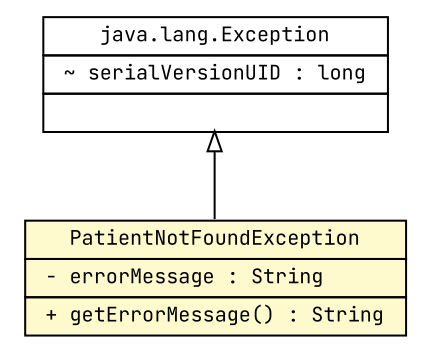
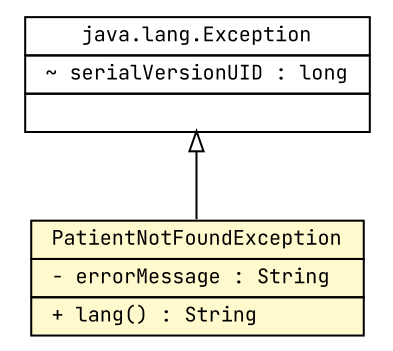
  digraph {
    fontname="JetBrains Mono"
    node [fontcolor=black fontname="JetBrains Mono" fontsize=10.0 shape=plaintext]
-   n1 [label=<<table border="0" cellborder="1" cellspacing="0" cellpadding="2" port="p" bgcolor="lemonChiffon" href="./PatientNotFoundException.html"> 		<tr><td><table border="0" cellspacing="0" cellpadding="1"> 			<tr><td> PatientNotFoundException </td></tr> 		</table></td></tr> 		<tr><td><table border="0" cellspacing="0" cellpadding="1"> 			<tr><td align="left"> - errorMessage : String </td></tr> 		</table></td></tr> 		<tr><td><table border="0" cellspacing="0" cellpadding="1"> 			<tr><td align="left"> + getErrorMessage() : String </td></tr> 		</table></td></tr> 		</table>>]
+   n1 [label=<<table border="0" cellborder="1" cellspacing="0" cellpadding="2" port="p" bgcolor="lemonChiffon" href="./PatientNotFoundException.html"> 		<tr><td><table border="0" cellspacing="0" cellpadding="1"> 			<tr><td> PatientNotFoundException </td></tr> 		</table></td></tr> 		<tr><td><table border="0" cellspacing="0" cellpadding="1"> 			<tr><td align="left"> - errorMessage : String </td></tr> 		</table></td></tr> 		<tr><td><table border="0" cellspacing="0" cellpadding="1"> 			<tr><td align="left"> + lang() : String </td></tr> 		</table></td></tr> 		</table>>]
    n2 [label=<<table border="0" cellborder="1" cellspacing="0" cellpadding="2" port="p" href="http://java.sun.com/j2se/1.4.2/docs/api/java/lang/Exception.html"> 		<tr><td><table border="0" cellspacing="0" cellpadding="1"> 			<tr><td> java.lang.Exception </td></tr> 		</table></td></tr> 		<tr><td><table border="0" cellspacing="0" cellpadding="1"> 			<tr><td align="left"> ~ serialVersionUID : long </td></tr> 		</table></td></tr> 		<tr><td><table border="0" cellspacing="0" cellpadding="1"> 			<tr><td align="left">  </td></tr> 		</table></td></tr> 		</table>>]
    n2 -> n1 [arrowtail=empty dir=back fontname="JetBrains Mono" fontsize=10 headport=p labelfontname=Helvetica labelfontsize=10 tailport=p]
  }
